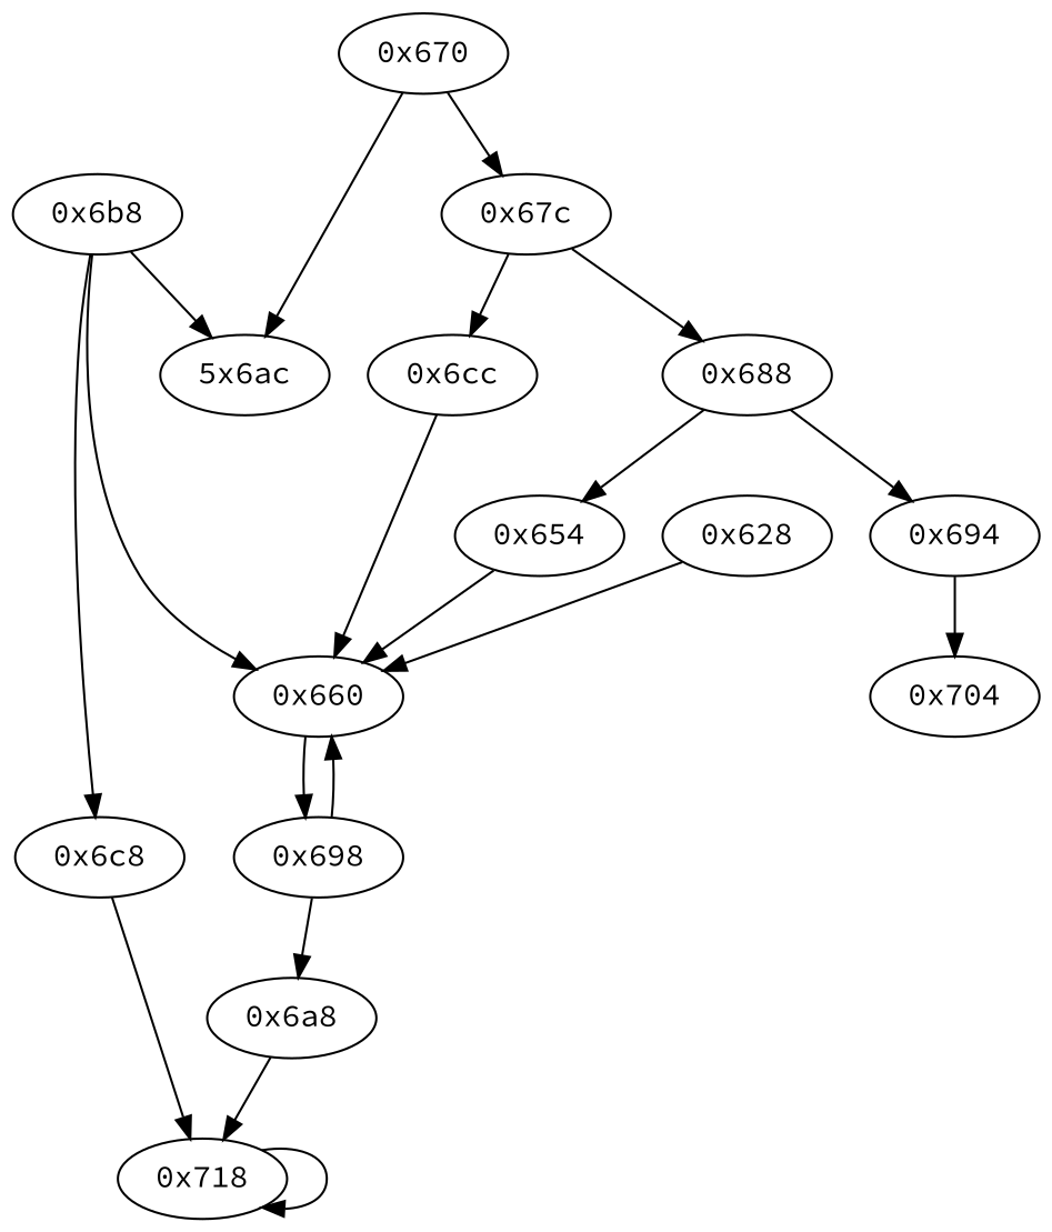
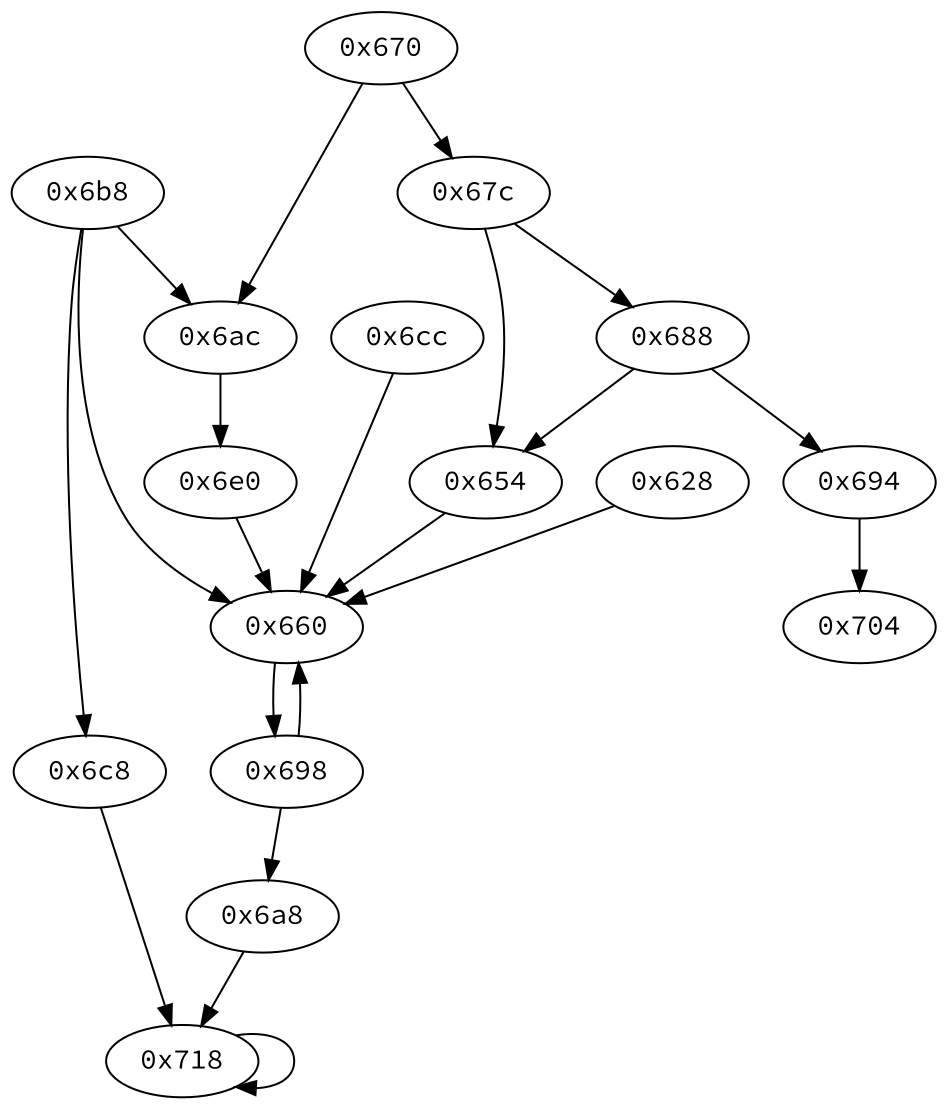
  digraph {
    fontname="Source Code Pro"
    node [fontname="Source Code Pro" opcode="[u'ldr', u'cmp', u'b']"]
    edge [fontname="Source Code Pro"]
    "0x660" [opcode="[u'ldr', u'ldr', u'cmp', u'b']"]
    "0x698" [opcode="[u'ldr', u'cmp', u'mov', u'b']"]
    "0x670"
-   "0x6ac" [label="5x6ac"]
+   "0x6ac"
    "0x67c"
    "0x6a8" [opcode="[u'b']"]
+   "0x6e0" [opcode="[u'ldr', u'mov', u'bl', u'cmp', u'mov', u'mov', u'strb', u'ldr', u'b']"]
    "0x688"
    "0x6cc" [opcode="[u'ldrb', u'ldr', u'cmp', u'mov', u'b']"]
    "0x718" [opcode="[u'b']"]
    "0x6b8" [opcode="[u'ldr', u'cmp', u'mov', u'b']"]
    "0x6c8" [opcode="[u'b']"]
    "0x694" [opcode="[u'b']"]
    "0x654" [opcode="[u'mov', u'bl', u'ldr']"]
    "0x704" [opcode="[u'ldr', u'cmp', u'mov', u'sub', u'pop']"]
    "0x628" [opcode="[u'push', u'add', u'sub', u'mov', u'ldr', u'ldr', u'ldr', u'add', u'ldr', u'add', u'b']"]
    "0x660" -> "0x698"
    "0x698" -> "0x660"
    "0x698" -> "0x6a8"
    "0x670" -> "0x6ac"
    "0x670" -> "0x67c"
+   "0x6ac" -> "0x6e0"
    "0x67c" -> "0x688"
-   "0x67c" -> "0x6cc"
+   "0x67c" -> "0x654"
    "0x6a8" -> "0x718"
+   "0x6e0" -> "0x660"
    "0x688" -> "0x694"
    "0x688" -> "0x654"
    "0x6cc" -> "0x660"
    "0x718" -> "0x718"
    "0x6b8" -> "0x660"
    "0x6b8" -> "0x6ac"
    "0x6b8" -> "0x6c8"
    "0x6c8" -> "0x718"
    "0x694" -> "0x704"
    "0x654" -> "0x660"
    "0x628" -> "0x660"
  }
